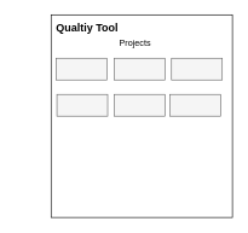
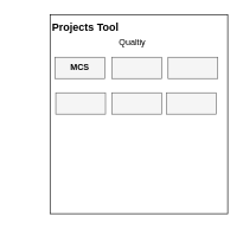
  <mxCell id="0" />
  <mxCell id="1" parent="0" />
  <mxCell id="2" value="" style="rounded=0;whiteSpace=wrap;html=1;" parent="1" vertex="1"><mxGeometry x="70" y="20" width="250" height="280" as="geometry" /></mxCell>
- <mxCell id="3" value="&lt;b&gt;&lt;font style=&quot;font-size: 15px;&quot;&gt;Qualtiy Tool&lt;/font&gt;&lt;/b&gt;" style="text;html=1;strokeColor=none;fillColor=none;align=center;verticalAlign=middle;whiteSpace=wrap;rounded=0;" parent="1" vertex="1"><mxGeometry x="20" y="22" width="200" height="30" as="geometry" /></mxCell>
+ <mxCell id="3" value="&lt;b&gt;&lt;font style=&quot;font-size: 15px;&quot;&gt;Projects Tool&lt;/font&gt;&lt;/b&gt;" style="text;html=1;strokeColor=none;fillColor=none;align=center;verticalAlign=middle;whiteSpace=wrap;rounded=0;" parent="1" vertex="1"><mxGeometry x="20" y="22" width="200" height="30" as="geometry" /></mxCell>
  <mxCell id="4" value="" style="rounded=0;whiteSpace=wrap;html=1;fillColor=#f5f5f5;fontColor=#333333;strokeColor=#666666;" parent="1" vertex="1"><mxGeometry x="77" y="80" width="70" height="30" as="geometry" /></mxCell>
  <mxCell id="5" value="" style="rounded=0;whiteSpace=wrap;html=1;fillColor=#f5f5f5;fontColor=#333333;strokeColor=#666666;" parent="1" vertex="1"><mxGeometry x="78" y="130" width="70" height="30" as="geometry" /></mxCell>
  <mxCell id="6" value="" style="rounded=0;whiteSpace=wrap;html=1;fillColor=#f5f5f5;fontColor=#333333;strokeColor=#666666;" parent="1" vertex="1"><mxGeometry x="236" y="80" width="70" height="30" as="geometry" /></mxCell>
  <mxCell id="7" value="" style="rounded=0;whiteSpace=wrap;html=1;fillColor=#f5f5f5;fontColor=#333333;strokeColor=#666666;" parent="1" vertex="1"><mxGeometry x="234" y="130" width="70" height="30" as="geometry" /></mxCell>
  <mxCell id="8" value="" style="rounded=0;whiteSpace=wrap;html=1;fillColor=#f5f5f5;fontColor=#333333;strokeColor=#666666;" parent="1" vertex="1"><mxGeometry x="157" y="80" width="70" height="30" as="geometry" /></mxCell>
  <mxCell id="9" value="" style="rounded=0;whiteSpace=wrap;html=1;fillColor=#f5f5f5;fontColor=#333333;strokeColor=#666666;" parent="1" vertex="1"><mxGeometry x="157" y="130" width="70" height="30" as="geometry" /></mxCell>
- <mxCell id="10" value="Projects" style="text;html=1;strokeColor=none;fillColor=none;align=center;verticalAlign=middle;whiteSpace=wrap;rounded=0;" parent="1" vertex="1"><mxGeometry x="156" y="45" width="60" height="30" as="geometry" /></mxCell>
+ <mxCell id="10" value="Qualtiy" style="text;html=1;strokeColor=none;fillColor=none;align=center;verticalAlign=middle;whiteSpace=wrap;rounded=0;" parent="1" vertex="1"><mxGeometry x="156" y="45" width="60" height="30" as="geometry" /></mxCell>
+ <mxCell id="11" value="&lt;b&gt;MCS&lt;/b&gt;" style="text;html=1;strokeColor=none;fillColor=none;align=center;verticalAlign=middle;whiteSpace=wrap;rounded=0;" parent="1" vertex="1"><mxGeometry x="82" y="80" width="60" height="30" as="geometry" /></mxCell>
